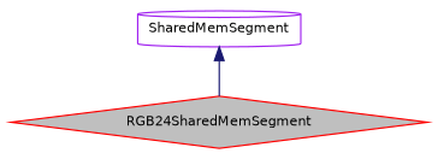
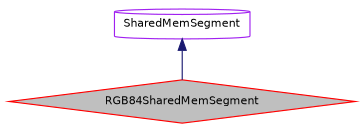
  digraph {
    node [fontname=Helvetica fontsize=10 style=filled]
-   n1 [color=red fillcolor=grey75 fontcolor=black height=0.2 label=RGB24SharedMemSegment shape=diamond width=0.4]
+   n1 [color=red fillcolor=grey75 fontcolor=black height=0.2 label=RGB84SharedMemSegment shape=diamond width=0.4]
    n2 [color=purple fillcolor=white height=0.2 label=SharedMemSegment shape=cylinder width=0.4]
    n2 -> n1 [color=midnightblue dir=back fontname=Helvetica fontsize=10 labelfontname=Helvetica labelfontsize=10 style=solid]
  }
